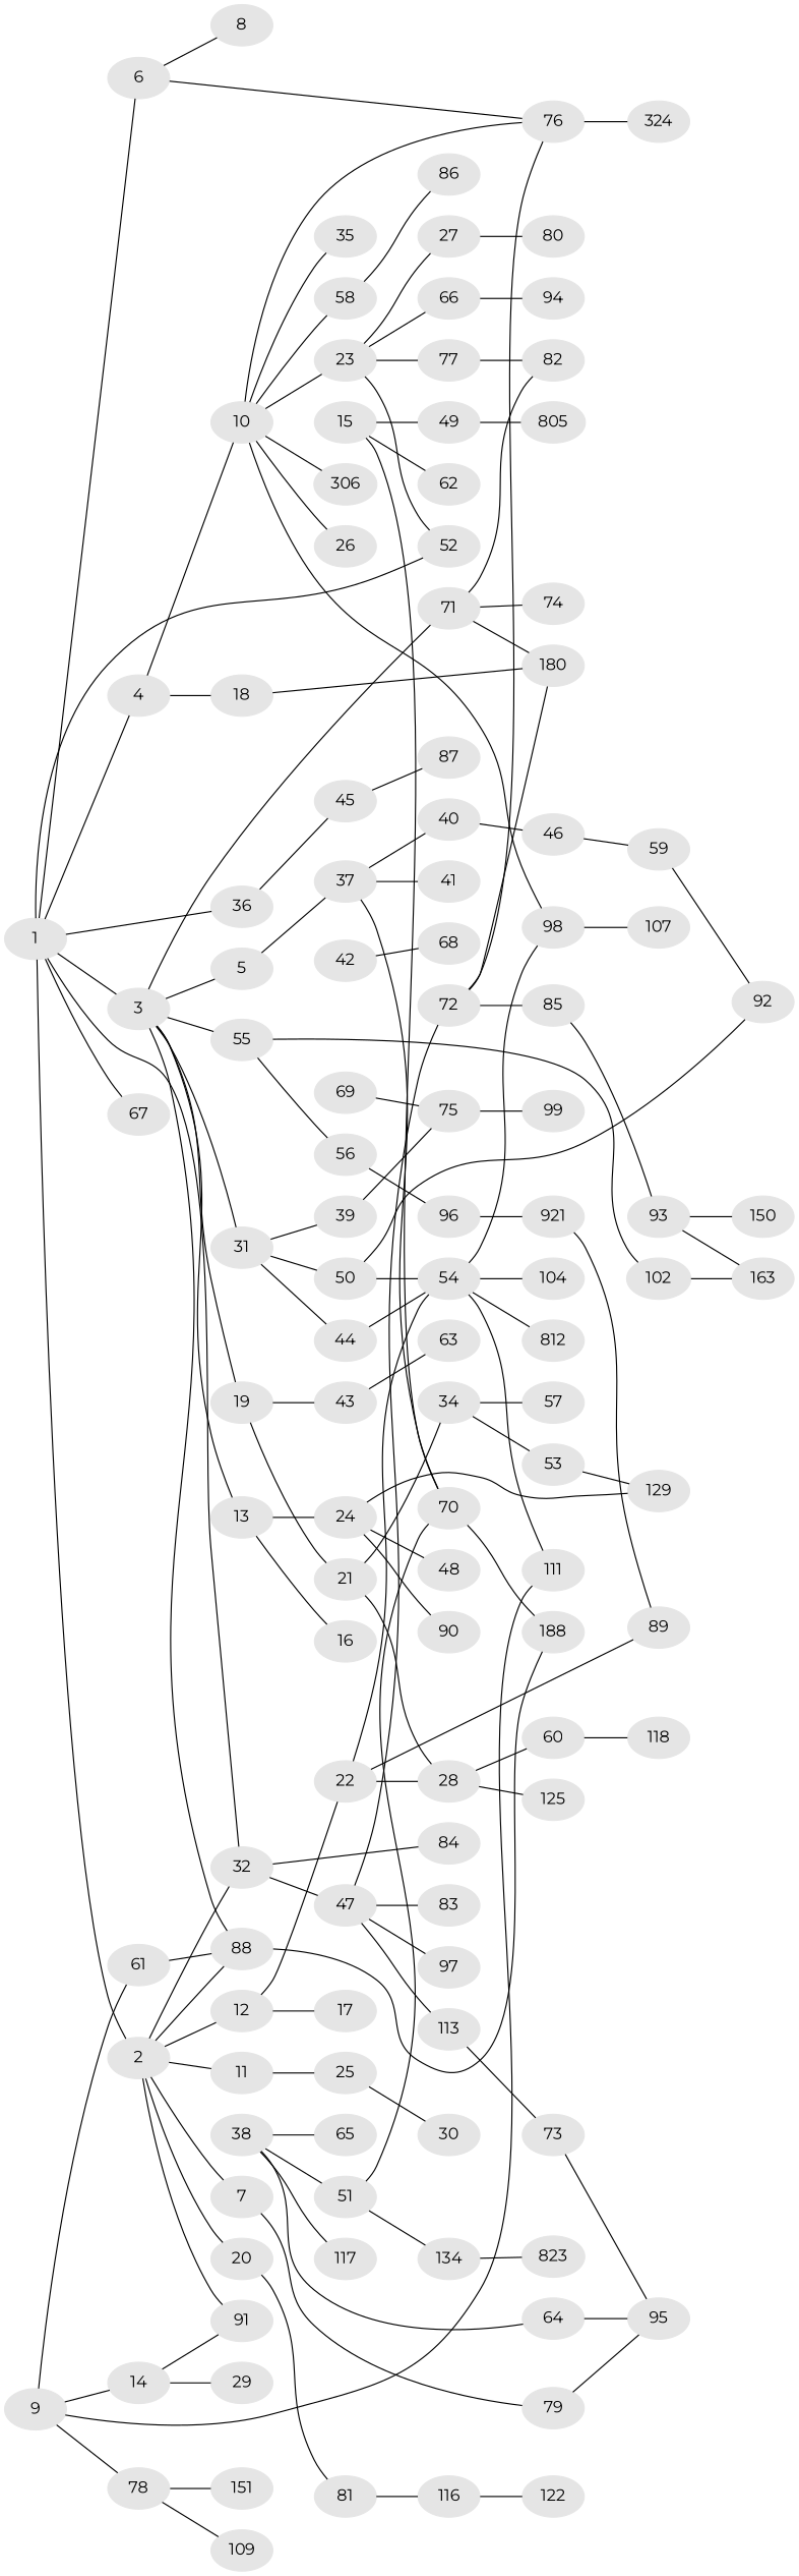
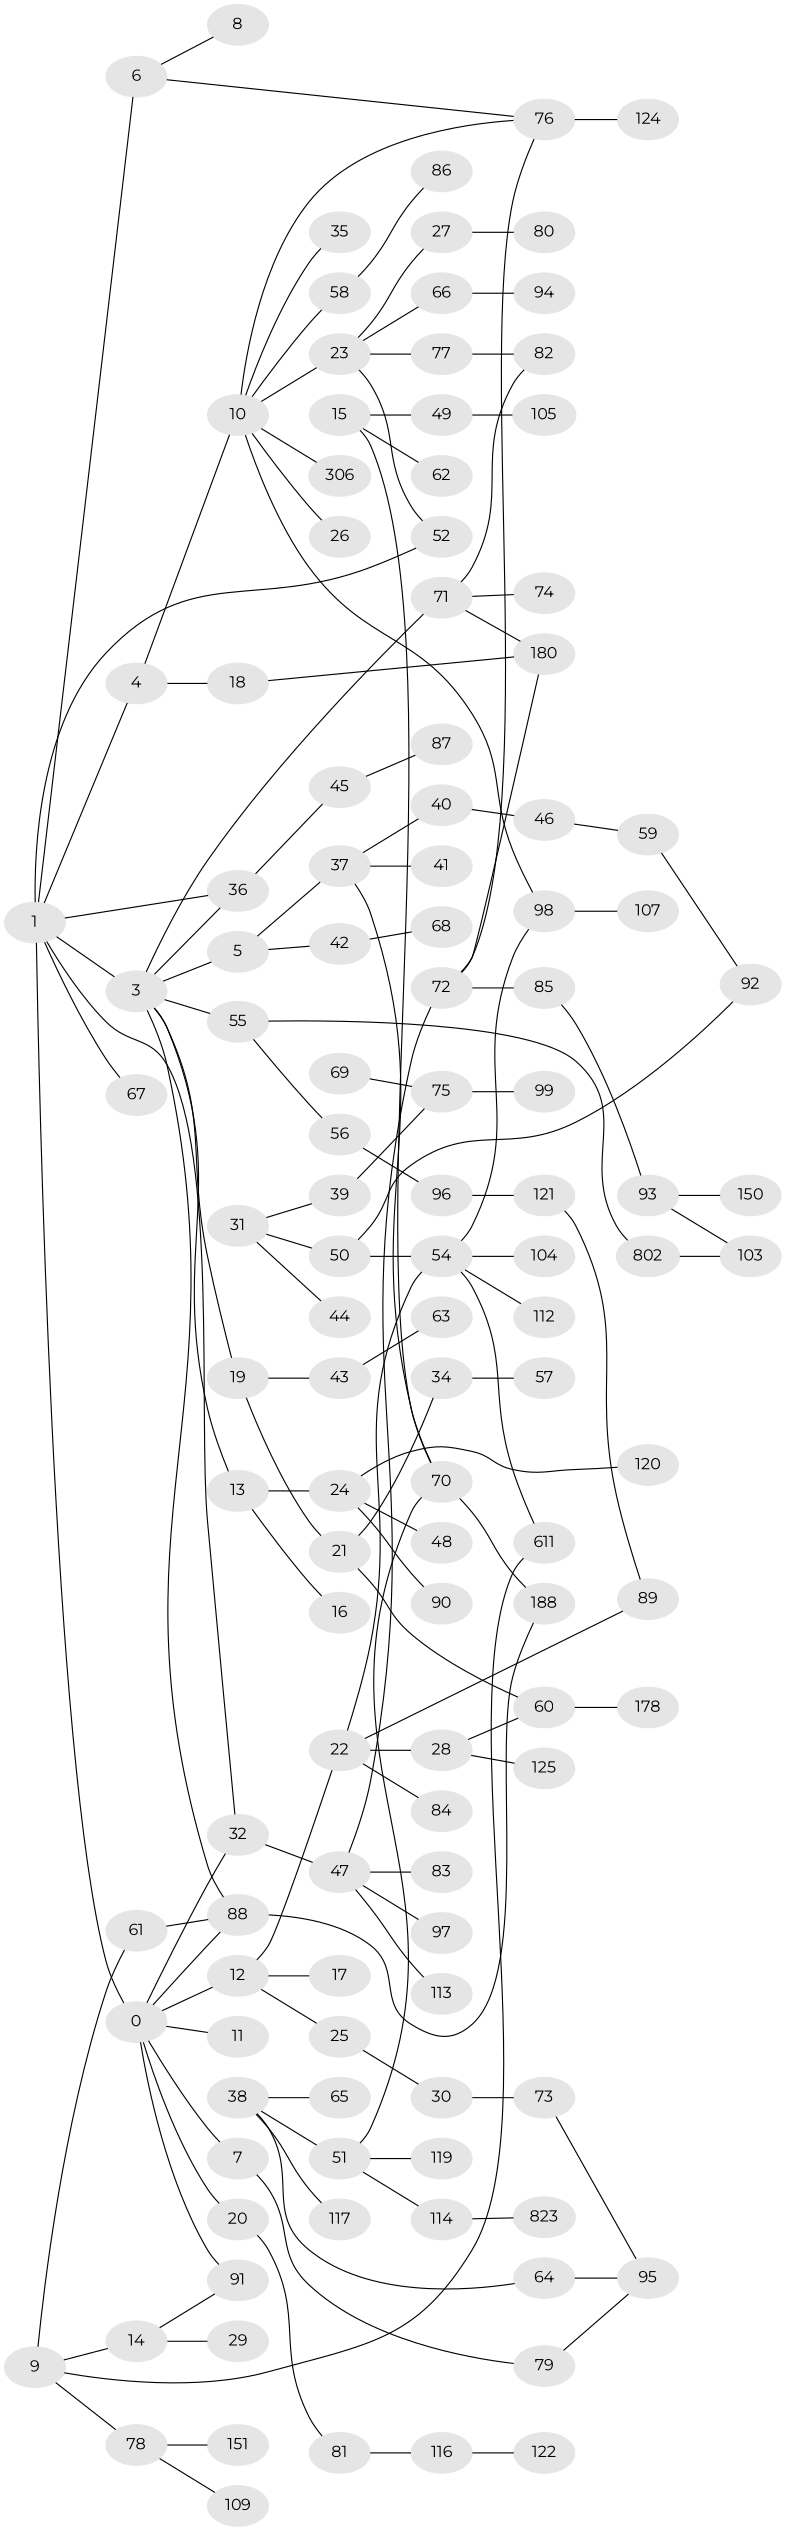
  graph {
    fontname=Montserrat
    rankdir=LR
    node [color=gray90 fontname=Montserrat style=filled]
    edge [fontname=Montserrat]
    1
-   2
+   2 [label=0]
    3
    4
    6
    36
    52
    67
    32
    7
    11
    12
    20
    88
    91
    5
    13
    19
    31
    55
    71
    10
    18
    8
    76
    15
    49
    62
    70
    45
    79
    17
    22
    25
    81
    47
    84
    n38 [label=188]
    37
    42
    16
    24
    21
    43
    39
    44
    50
    56
-   102
+   102 [label=802]
    n50 [label=180]
    74
    82
    9
    14
    61
    78
-   111
+   111 [label=611]
    23
    26
    35
    58
    98
    n63 [label=306]
    40
    41
    68
-   124 [label=324]
+   124
    95
    29
    n70 [label=151]
    109
    27
    66
    77
    86
    107
    28
    54
    89
    30
    48
    90
-   120 [label=129]
-   105 [label=805]
+   120
+   105
    34
    63
    116
    60
    125
-   53
    57
    104
-   112 [label=812]
+   112
    69
    75
    80
    94
    73
-   118
+   118 [label=178]
    92
    72
    83
    97
    113
    38
    51
    64
    65
    117
    87
    46
-   114 [label=134]
+   114
+   119
    99
    59
    85
    n117 [label=823]
    96
-   103 [label=163]
-   121 [label=921]
+   103
+   121
    93
    122
    n123 [label=150]
    1 -- 2
    1 -- 3
    1 -- 4
    1 -- 6
    1 -- 36
    1 -- 52
    1 -- 67
    1 -- 32
    2 -- 32
    2 -- 7
    2 -- 11
    2 -- 12
    2 -- 20
    2 -- 88
    2 -- 91
    3 -- 88
    3 -- 5
    3 -- 13
    3 -- 19
-   3 -- 31
+   3 -- 36
    3 -- 55
    3 -- 71
    4 -- 10
    4 -- 18
    6 -- 8
    6 -- 76
    36 -- 45
    32 -- 47
-   32 -- 84
+   22 -- 84
    7 -- 79
    12 -- 17
    12 -- 22
-   11 -- 25
+   12 -- 25
    20 -- 81
    88 -- n38
    5 -- 37
+   5 -- 42
    13 -- 16
    13 -- 24
    19 -- 21
    19 -- 43
    31 -- 39
    31 -- 44
    31 -- 50
    55 -- 56
    55 -- 102
    71 -- n50
    71 -- 74
    71 -- 82
    10 -- 76
    10 -- 23
    10 -- 26
    10 -- 35
    10 -- 58
    10 -- 98
    10 -- n63
    18 -- n50
    76 -- 124
    15 -- 49
    15 -- 62
    15 -- 70
    49 -- 105
    70 -- n38
    45 -- 87
    79 -- 95
    22 -- 28
    22 -- 54
    22 -- 89
    25 -- 30
    81 -- 116
    47 -- 72
    47 -- 83
    47 -- 97
    47 -- 113
    37 -- 70
    37 -- 40
    37 -- 41
    42 -- 68
    24 -- 48
    24 -- 90
    24 -- 120
-   21 -- 28
+   21 -- 60
    21 -- 34
    43 -- 63
    39 -- 75
-   44 -- 54
    50 -- 54
    50 -- 92
    56 -- 96
    102 -- 103
    9 -- 14
    9 -- 61
    9 -- 78
    9 -- 111
    14 -- 91
    14 -- 29
    61 -- 88
    78 -- n70
    78 -- 109
    23 -- 52
    23 -- 27
    23 -- 66
    23 -- 77
    58 -- 86
    98 -- 107
    40 -- 46
    27 -- 80
    66 -- 94
    77 -- 82
    28 -- 60
    28 -- 125
    54 -- 111
    54 -- 98
    54 -- 104
    54 -- 112
-   113 -- 73
-   34 -- 53
+   30 -- 73
    34 -- 57
    116 -- 122
    60 -- 118
-   53 -- 120
    69 -- 75
    75 -- 99
    73 -- 95
    72 -- 76
    72 -- n50
    72 -- 85
    38 -- 51
    38 -- 64
    38 -- 65
    38 -- 117
    51 -- 70
    51 -- 114
+   51 -- 119
    64 -- 95
    46 -- 59
    114 -- n117
    59 -- 92
    85 -- 93
    96 -- 121
    121 -- 89
    93 -- 103
    93 -- n123
  }
